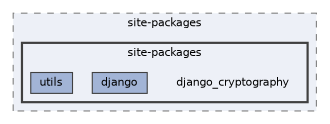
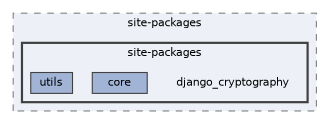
  digraph {
    compound=true
    node [fontname=Helvetica fontsize=10 shape=box color=grey25 fillcolor="#a2b4d6" style=filled]
    n1 [height=0.2 label=django_cryptography shape=plaintext width=0.4 color="" fillcolor="" style=""]
-   n2 [height=0.2 label=django width=0.4]
+   n2 [height=0.2 label=core width=0.4]
    n3 [height=0.2 label=utils width=0.4]
    subgraph cluster_1 {
      bgcolor="#edf0f7"
      fontname=Helvetica
      fontsize=10
      label="site-packages"
      pencolor=grey50
      style="filled,dashed"
      subgraph cluster_2 {
        bgcolor="#edf0f7"
        fontname=Helvetica
        fontsize=10
        pencolor=grey25
        style="filled,bold"
        n1
        n2
        n3
      }
    }
  }
